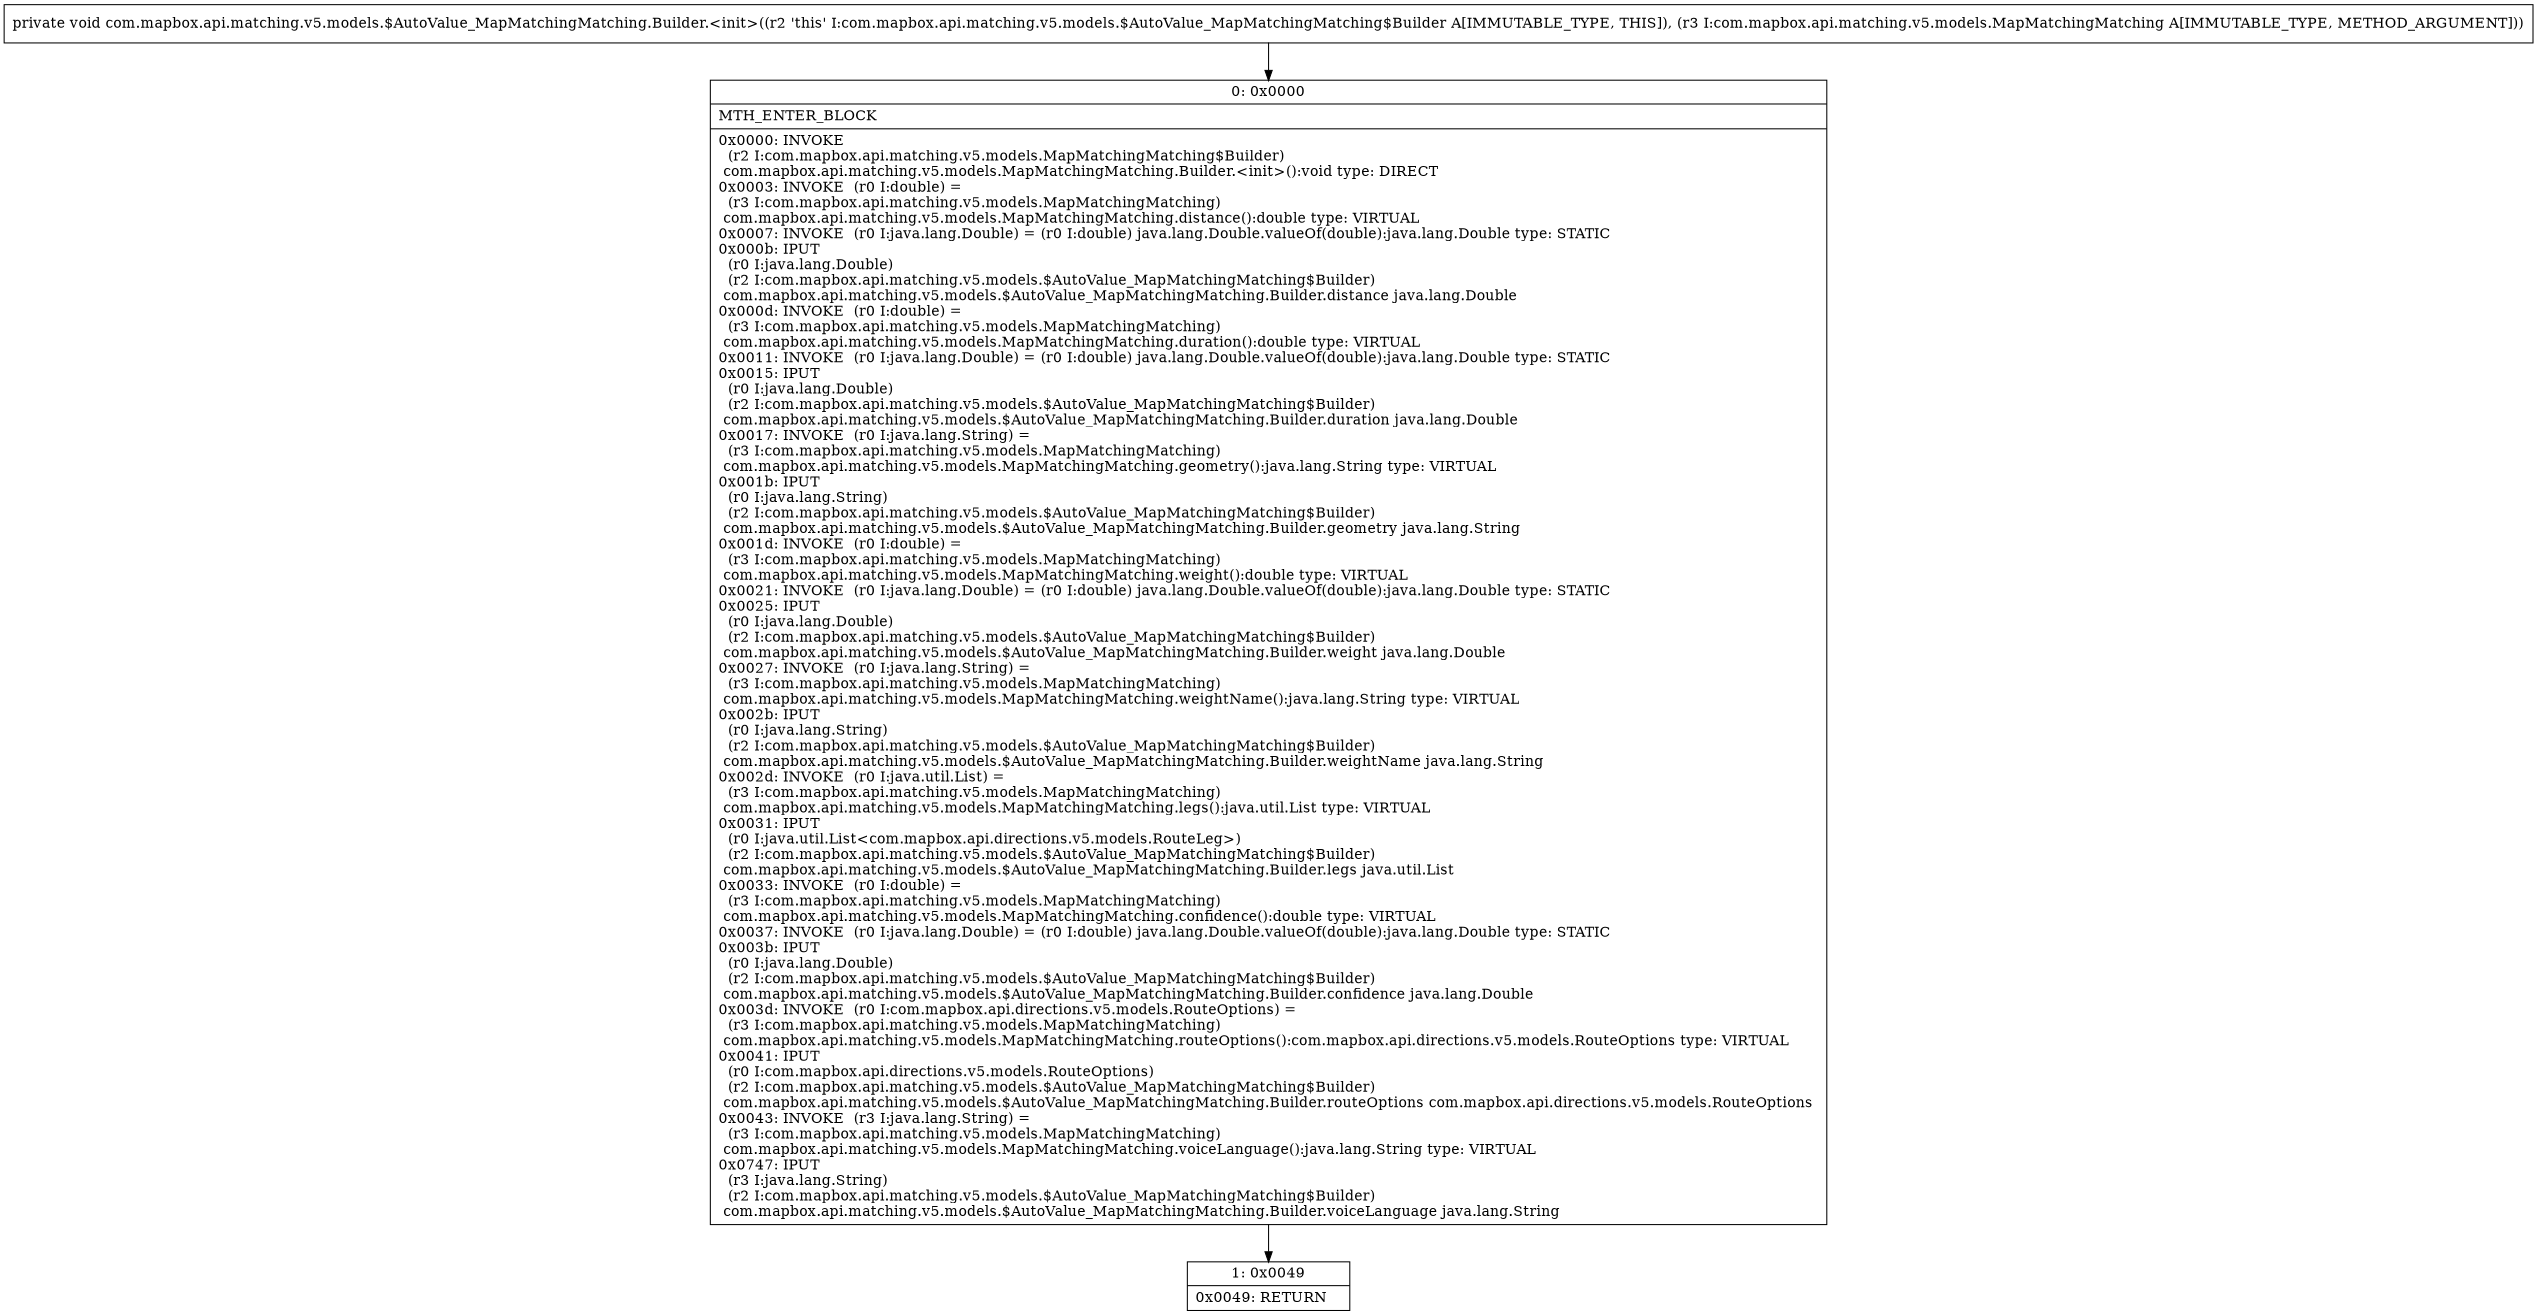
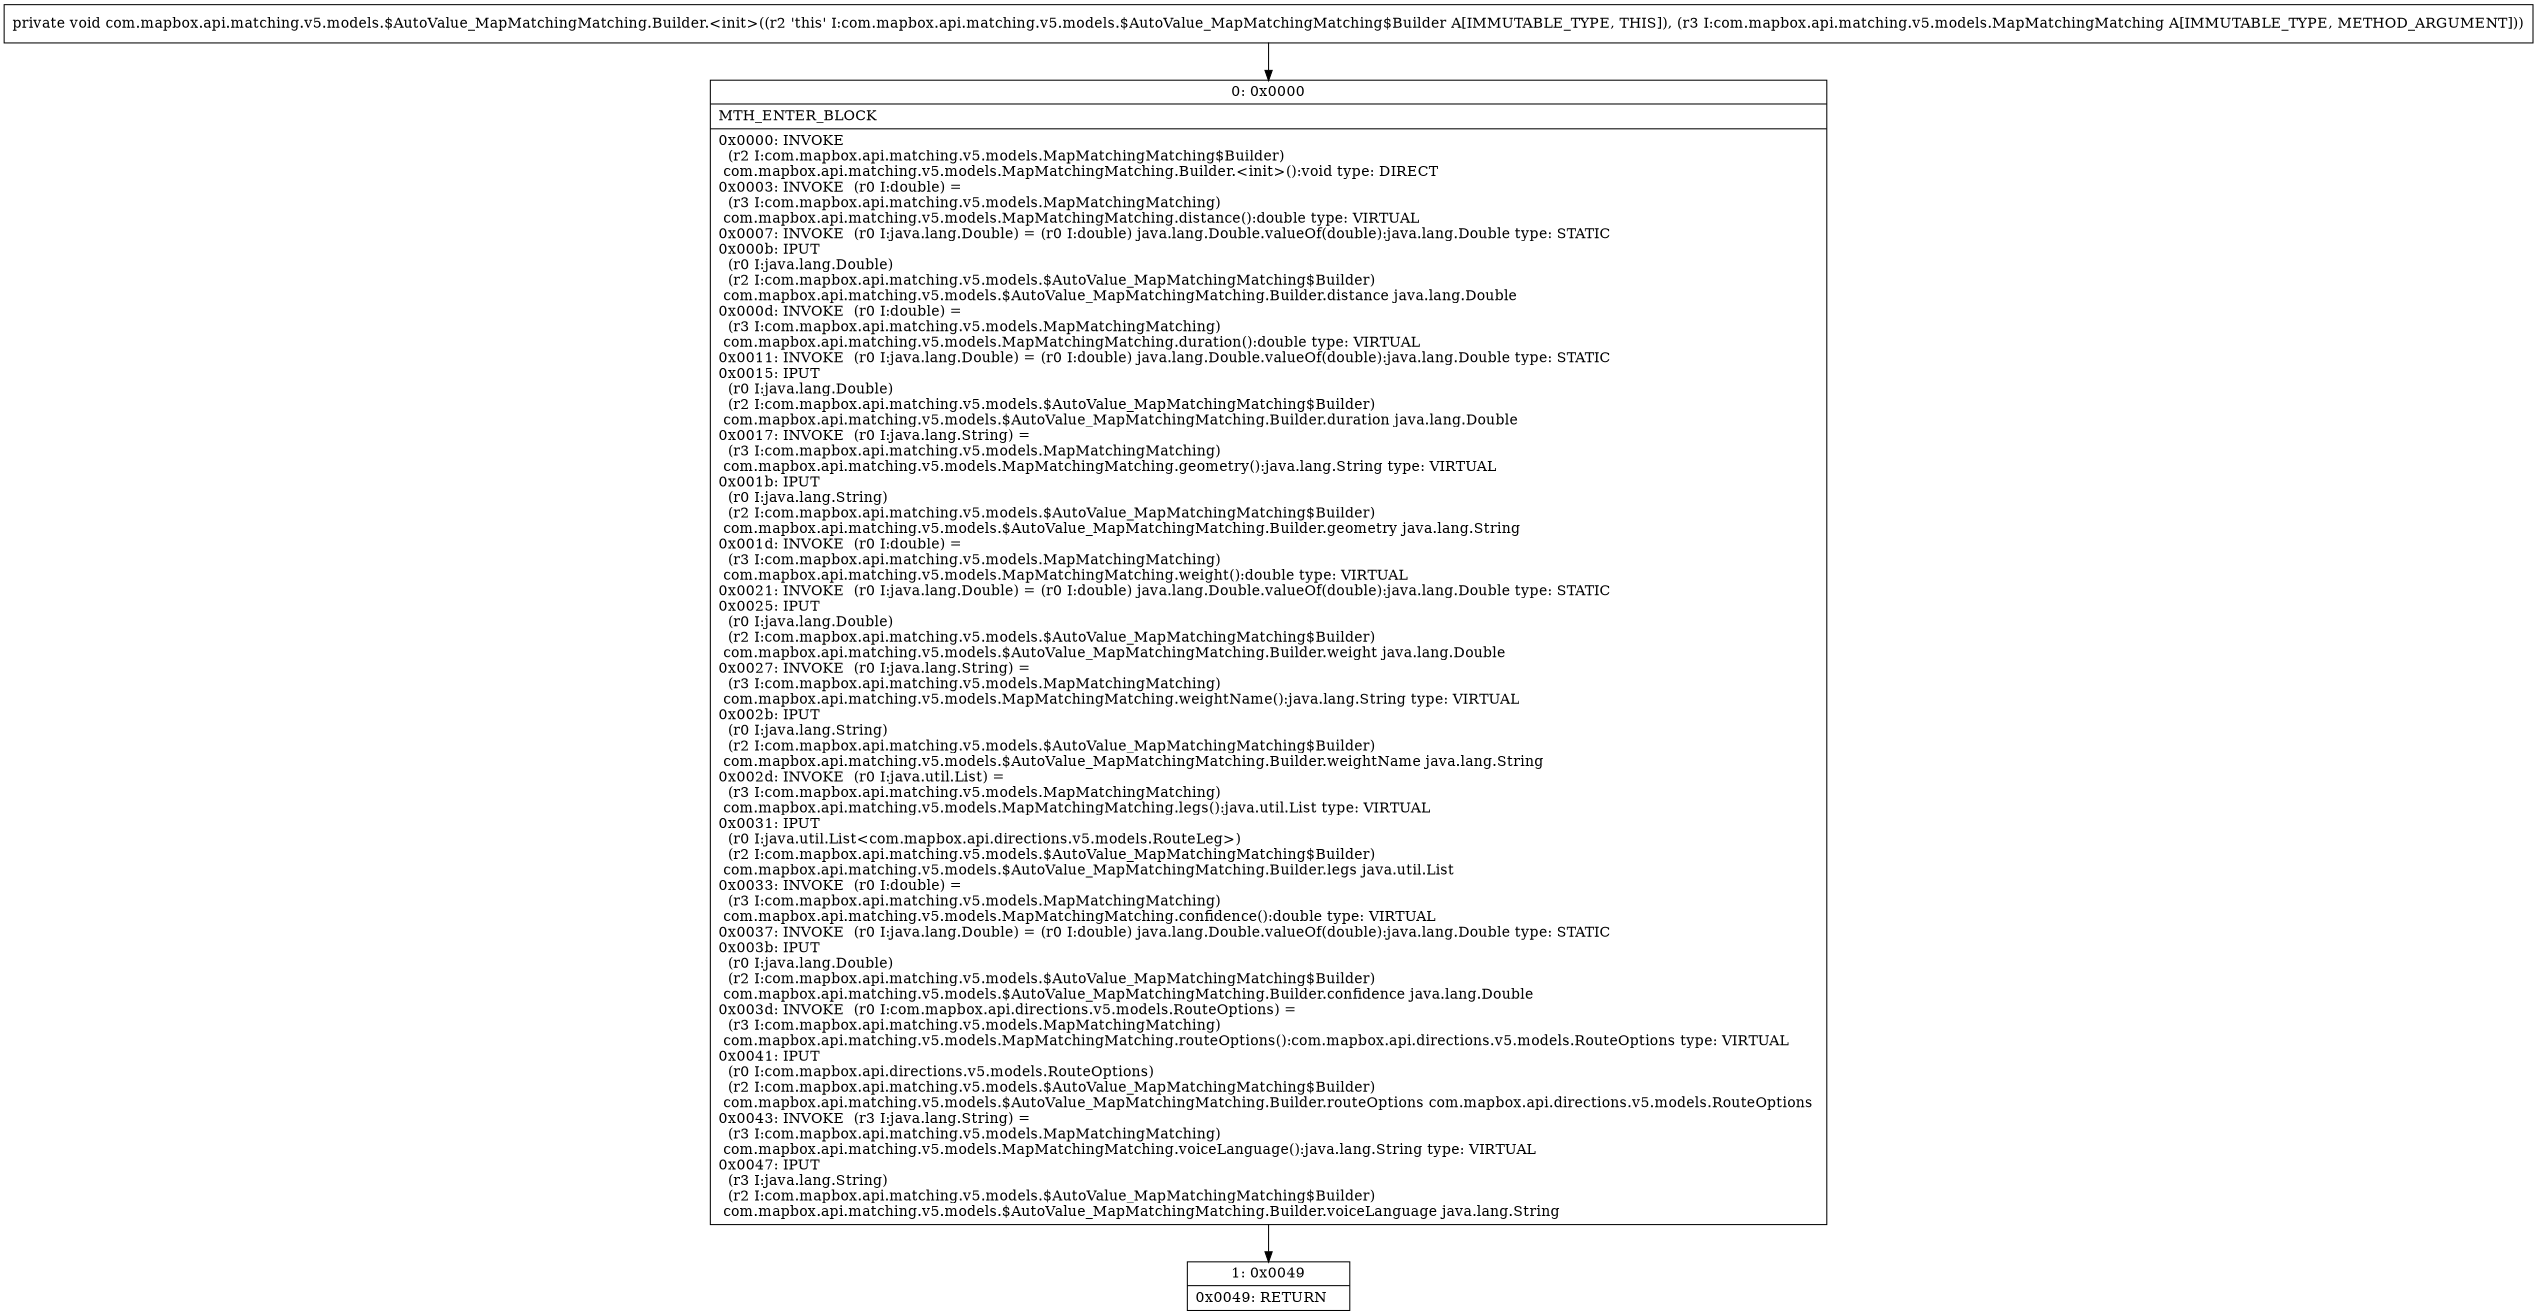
  digraph {
    node [shape=record]
-   n1 [label="{0\:\ 0x0000|MTH_ENTER_BLOCK\l|0x0000: INVOKE  \l  (r2 I:com.mapbox.api.matching.v5.models.MapMatchingMatching$Builder)\l com.mapbox.api.matching.v5.models.MapMatchingMatching.Builder.\<init\>():void type: DIRECT \l0x0003: INVOKE  (r0 I:double) = \l  (r3 I:com.mapbox.api.matching.v5.models.MapMatchingMatching)\l com.mapbox.api.matching.v5.models.MapMatchingMatching.distance():double type: VIRTUAL \l0x0007: INVOKE  (r0 I:java.lang.Double) = (r0 I:double) java.lang.Double.valueOf(double):java.lang.Double type: STATIC \l0x000b: IPUT  \l  (r0 I:java.lang.Double)\l  (r2 I:com.mapbox.api.matching.v5.models.$AutoValue_MapMatchingMatching$Builder)\l com.mapbox.api.matching.v5.models.$AutoValue_MapMatchingMatching.Builder.distance java.lang.Double \l0x000d: INVOKE  (r0 I:double) = \l  (r3 I:com.mapbox.api.matching.v5.models.MapMatchingMatching)\l com.mapbox.api.matching.v5.models.MapMatchingMatching.duration():double type: VIRTUAL \l0x0011: INVOKE  (r0 I:java.lang.Double) = (r0 I:double) java.lang.Double.valueOf(double):java.lang.Double type: STATIC \l0x0015: IPUT  \l  (r0 I:java.lang.Double)\l  (r2 I:com.mapbox.api.matching.v5.models.$AutoValue_MapMatchingMatching$Builder)\l com.mapbox.api.matching.v5.models.$AutoValue_MapMatchingMatching.Builder.duration java.lang.Double \l0x0017: INVOKE  (r0 I:java.lang.String) = \l  (r3 I:com.mapbox.api.matching.v5.models.MapMatchingMatching)\l com.mapbox.api.matching.v5.models.MapMatchingMatching.geometry():java.lang.String type: VIRTUAL \l0x001b: IPUT  \l  (r0 I:java.lang.String)\l  (r2 I:com.mapbox.api.matching.v5.models.$AutoValue_MapMatchingMatching$Builder)\l com.mapbox.api.matching.v5.models.$AutoValue_MapMatchingMatching.Builder.geometry java.lang.String \l0x001d: INVOKE  (r0 I:double) = \l  (r3 I:com.mapbox.api.matching.v5.models.MapMatchingMatching)\l com.mapbox.api.matching.v5.models.MapMatchingMatching.weight():double type: VIRTUAL \l0x0021: INVOKE  (r0 I:java.lang.Double) = (r0 I:double) java.lang.Double.valueOf(double):java.lang.Double type: STATIC \l0x0025: IPUT  \l  (r0 I:java.lang.Double)\l  (r2 I:com.mapbox.api.matching.v5.models.$AutoValue_MapMatchingMatching$Builder)\l com.mapbox.api.matching.v5.models.$AutoValue_MapMatchingMatching.Builder.weight java.lang.Double \l0x0027: INVOKE  (r0 I:java.lang.String) = \l  (r3 I:com.mapbox.api.matching.v5.models.MapMatchingMatching)\l com.mapbox.api.matching.v5.models.MapMatchingMatching.weightName():java.lang.String type: VIRTUAL \l0x002b: IPUT  \l  (r0 I:java.lang.String)\l  (r2 I:com.mapbox.api.matching.v5.models.$AutoValue_MapMatchingMatching$Builder)\l com.mapbox.api.matching.v5.models.$AutoValue_MapMatchingMatching.Builder.weightName java.lang.String \l0x002d: INVOKE  (r0 I:java.util.List) = \l  (r3 I:com.mapbox.api.matching.v5.models.MapMatchingMatching)\l com.mapbox.api.matching.v5.models.MapMatchingMatching.legs():java.util.List type: VIRTUAL \l0x0031: IPUT  \l  (r0 I:java.util.List\<com.mapbox.api.directions.v5.models.RouteLeg\>)\l  (r2 I:com.mapbox.api.matching.v5.models.$AutoValue_MapMatchingMatching$Builder)\l com.mapbox.api.matching.v5.models.$AutoValue_MapMatchingMatching.Builder.legs java.util.List \l0x0033: INVOKE  (r0 I:double) = \l  (r3 I:com.mapbox.api.matching.v5.models.MapMatchingMatching)\l com.mapbox.api.matching.v5.models.MapMatchingMatching.confidence():double type: VIRTUAL \l0x0037: INVOKE  (r0 I:java.lang.Double) = (r0 I:double) java.lang.Double.valueOf(double):java.lang.Double type: STATIC \l0x003b: IPUT  \l  (r0 I:java.lang.Double)\l  (r2 I:com.mapbox.api.matching.v5.models.$AutoValue_MapMatchingMatching$Builder)\l com.mapbox.api.matching.v5.models.$AutoValue_MapMatchingMatching.Builder.confidence java.lang.Double \l0x003d: INVOKE  (r0 I:com.mapbox.api.directions.v5.models.RouteOptions) = \l  (r3 I:com.mapbox.api.matching.v5.models.MapMatchingMatching)\l com.mapbox.api.matching.v5.models.MapMatchingMatching.routeOptions():com.mapbox.api.directions.v5.models.RouteOptions type: VIRTUAL \l0x0041: IPUT  \l  (r0 I:com.mapbox.api.directions.v5.models.RouteOptions)\l  (r2 I:com.mapbox.api.matching.v5.models.$AutoValue_MapMatchingMatching$Builder)\l com.mapbox.api.matching.v5.models.$AutoValue_MapMatchingMatching.Builder.routeOptions com.mapbox.api.directions.v5.models.RouteOptions \l0x0043: INVOKE  (r3 I:java.lang.String) = \l  (r3 I:com.mapbox.api.matching.v5.models.MapMatchingMatching)\l com.mapbox.api.matching.v5.models.MapMatchingMatching.voiceLanguage():java.lang.String type: VIRTUAL \l0x0747: IPUT  \l  (r3 I:java.lang.String)\l  (r2 I:com.mapbox.api.matching.v5.models.$AutoValue_MapMatchingMatching$Builder)\l com.mapbox.api.matching.v5.models.$AutoValue_MapMatchingMatching.Builder.voiceLanguage java.lang.String \l}"]
+   n1 [label="{0\:\ 0x0000|MTH_ENTER_BLOCK\l|0x0000: INVOKE  \l  (r2 I:com.mapbox.api.matching.v5.models.MapMatchingMatching$Builder)\l com.mapbox.api.matching.v5.models.MapMatchingMatching.Builder.\<init\>():void type: DIRECT \l0x0003: INVOKE  (r0 I:double) = \l  (r3 I:com.mapbox.api.matching.v5.models.MapMatchingMatching)\l com.mapbox.api.matching.v5.models.MapMatchingMatching.distance():double type: VIRTUAL \l0x0007: INVOKE  (r0 I:java.lang.Double) = (r0 I:double) java.lang.Double.valueOf(double):java.lang.Double type: STATIC \l0x000b: IPUT  \l  (r0 I:java.lang.Double)\l  (r2 I:com.mapbox.api.matching.v5.models.$AutoValue_MapMatchingMatching$Builder)\l com.mapbox.api.matching.v5.models.$AutoValue_MapMatchingMatching.Builder.distance java.lang.Double \l0x000d: INVOKE  (r0 I:double) = \l  (r3 I:com.mapbox.api.matching.v5.models.MapMatchingMatching)\l com.mapbox.api.matching.v5.models.MapMatchingMatching.duration():double type: VIRTUAL \l0x0011: INVOKE  (r0 I:java.lang.Double) = (r0 I:double) java.lang.Double.valueOf(double):java.lang.Double type: STATIC \l0x0015: IPUT  \l  (r0 I:java.lang.Double)\l  (r2 I:com.mapbox.api.matching.v5.models.$AutoValue_MapMatchingMatching$Builder)\l com.mapbox.api.matching.v5.models.$AutoValue_MapMatchingMatching.Builder.duration java.lang.Double \l0x0017: INVOKE  (r0 I:java.lang.String) = \l  (r3 I:com.mapbox.api.matching.v5.models.MapMatchingMatching)\l com.mapbox.api.matching.v5.models.MapMatchingMatching.geometry():java.lang.String type: VIRTUAL \l0x001b: IPUT  \l  (r0 I:java.lang.String)\l  (r2 I:com.mapbox.api.matching.v5.models.$AutoValue_MapMatchingMatching$Builder)\l com.mapbox.api.matching.v5.models.$AutoValue_MapMatchingMatching.Builder.geometry java.lang.String \l0x001d: INVOKE  (r0 I:double) = \l  (r3 I:com.mapbox.api.matching.v5.models.MapMatchingMatching)\l com.mapbox.api.matching.v5.models.MapMatchingMatching.weight():double type: VIRTUAL \l0x0021: INVOKE  (r0 I:java.lang.Double) = (r0 I:double) java.lang.Double.valueOf(double):java.lang.Double type: STATIC \l0x0025: IPUT  \l  (r0 I:java.lang.Double)\l  (r2 I:com.mapbox.api.matching.v5.models.$AutoValue_MapMatchingMatching$Builder)\l com.mapbox.api.matching.v5.models.$AutoValue_MapMatchingMatching.Builder.weight java.lang.Double \l0x0027: INVOKE  (r0 I:java.lang.String) = \l  (r3 I:com.mapbox.api.matching.v5.models.MapMatchingMatching)\l com.mapbox.api.matching.v5.models.MapMatchingMatching.weightName():java.lang.String type: VIRTUAL \l0x002b: IPUT  \l  (r0 I:java.lang.String)\l  (r2 I:com.mapbox.api.matching.v5.models.$AutoValue_MapMatchingMatching$Builder)\l com.mapbox.api.matching.v5.models.$AutoValue_MapMatchingMatching.Builder.weightName java.lang.String \l0x002d: INVOKE  (r0 I:java.util.List) = \l  (r3 I:com.mapbox.api.matching.v5.models.MapMatchingMatching)\l com.mapbox.api.matching.v5.models.MapMatchingMatching.legs():java.util.List type: VIRTUAL \l0x0031: IPUT  \l  (r0 I:java.util.List\<com.mapbox.api.directions.v5.models.RouteLeg\>)\l  (r2 I:com.mapbox.api.matching.v5.models.$AutoValue_MapMatchingMatching$Builder)\l com.mapbox.api.matching.v5.models.$AutoValue_MapMatchingMatching.Builder.legs java.util.List \l0x0033: INVOKE  (r0 I:double) = \l  (r3 I:com.mapbox.api.matching.v5.models.MapMatchingMatching)\l com.mapbox.api.matching.v5.models.MapMatchingMatching.confidence():double type: VIRTUAL \l0x0037: INVOKE  (r0 I:java.lang.Double) = (r0 I:double) java.lang.Double.valueOf(double):java.lang.Double type: STATIC \l0x003b: IPUT  \l  (r0 I:java.lang.Double)\l  (r2 I:com.mapbox.api.matching.v5.models.$AutoValue_MapMatchingMatching$Builder)\l com.mapbox.api.matching.v5.models.$AutoValue_MapMatchingMatching.Builder.confidence java.lang.Double \l0x003d: INVOKE  (r0 I:com.mapbox.api.directions.v5.models.RouteOptions) = \l  (r3 I:com.mapbox.api.matching.v5.models.MapMatchingMatching)\l com.mapbox.api.matching.v5.models.MapMatchingMatching.routeOptions():com.mapbox.api.directions.v5.models.RouteOptions type: VIRTUAL \l0x0041: IPUT  \l  (r0 I:com.mapbox.api.directions.v5.models.RouteOptions)\l  (r2 I:com.mapbox.api.matching.v5.models.$AutoValue_MapMatchingMatching$Builder)\l com.mapbox.api.matching.v5.models.$AutoValue_MapMatchingMatching.Builder.routeOptions com.mapbox.api.directions.v5.models.RouteOptions \l0x0043: INVOKE  (r3 I:java.lang.String) = \l  (r3 I:com.mapbox.api.matching.v5.models.MapMatchingMatching)\l com.mapbox.api.matching.v5.models.MapMatchingMatching.voiceLanguage():java.lang.String type: VIRTUAL \l0x0047: IPUT  \l  (r3 I:java.lang.String)\l  (r2 I:com.mapbox.api.matching.v5.models.$AutoValue_MapMatchingMatching$Builder)\l com.mapbox.api.matching.v5.models.$AutoValue_MapMatchingMatching.Builder.voiceLanguage java.lang.String \l}"]
    n2 [label="{1\:\ 0x0049|0x0049: RETURN   \l}"]
    n3 [label="{private void com.mapbox.api.matching.v5.models.$AutoValue_MapMatchingMatching.Builder.\<init\>((r2 'this' I:com.mapbox.api.matching.v5.models.$AutoValue_MapMatchingMatching$Builder A[IMMUTABLE_TYPE, THIS]), (r3 I:com.mapbox.api.matching.v5.models.MapMatchingMatching A[IMMUTABLE_TYPE, METHOD_ARGUMENT])) }"]
    n1 -> n2
    n3 -> n1
  }
